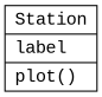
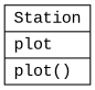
  digraph {
    rankdir=BT
    fontname="Liberation Mono"
-   n1 [label="{Station|label\l|plot()\l}" shape=record fontname="Liberation Mono"]
+   n1 [label="{Station|plot\l|plot()\l}" shape=record fontname="Liberation Mono"]
  }
